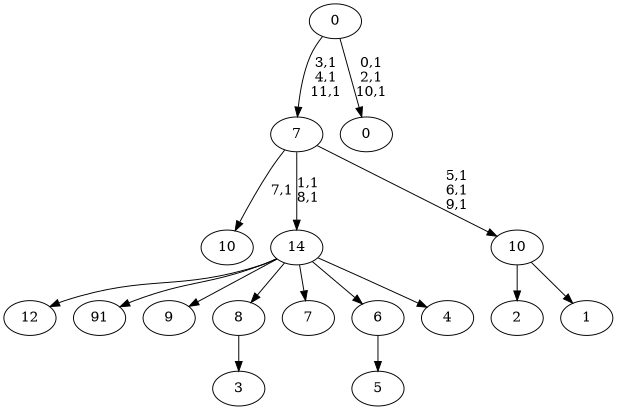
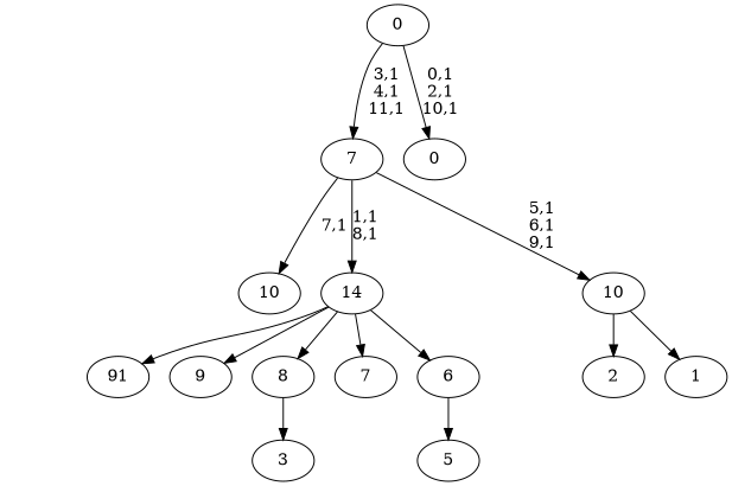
  digraph {
-   n1 [label=12]
    n2 [label=91]
    n3 [label=10]
    n4 [label=9]
    n5 [label=8]
    n6 [label=3]
    n7 [label=7]
    n8 [label=6]
    n9 [label=5]
-   n10 [label=4]
    14
    n12 [label=2]
    n13 [label=1]
    10
    7
    n16 [label=0]
    0
    n5 -> n6
    n8 -> n9
-   14 -> n1
    14 -> n2
    14 -> n4
    14 -> n5
    14 -> n7
    14 -> n8
-   14 -> n10
    10 -> n12
    10 -> n13
    7 -> n3 [label="7,1"]
    7 -> 14 [label="1,1\n8,1"]
    7 -> 10 [label="5,1\n6,1\n9,1"]
    0 -> 7 [label="3,1\n4,1\n11,1"]
    0 -> n16 [label="0,1\n2,1\n10,1"]
  }
